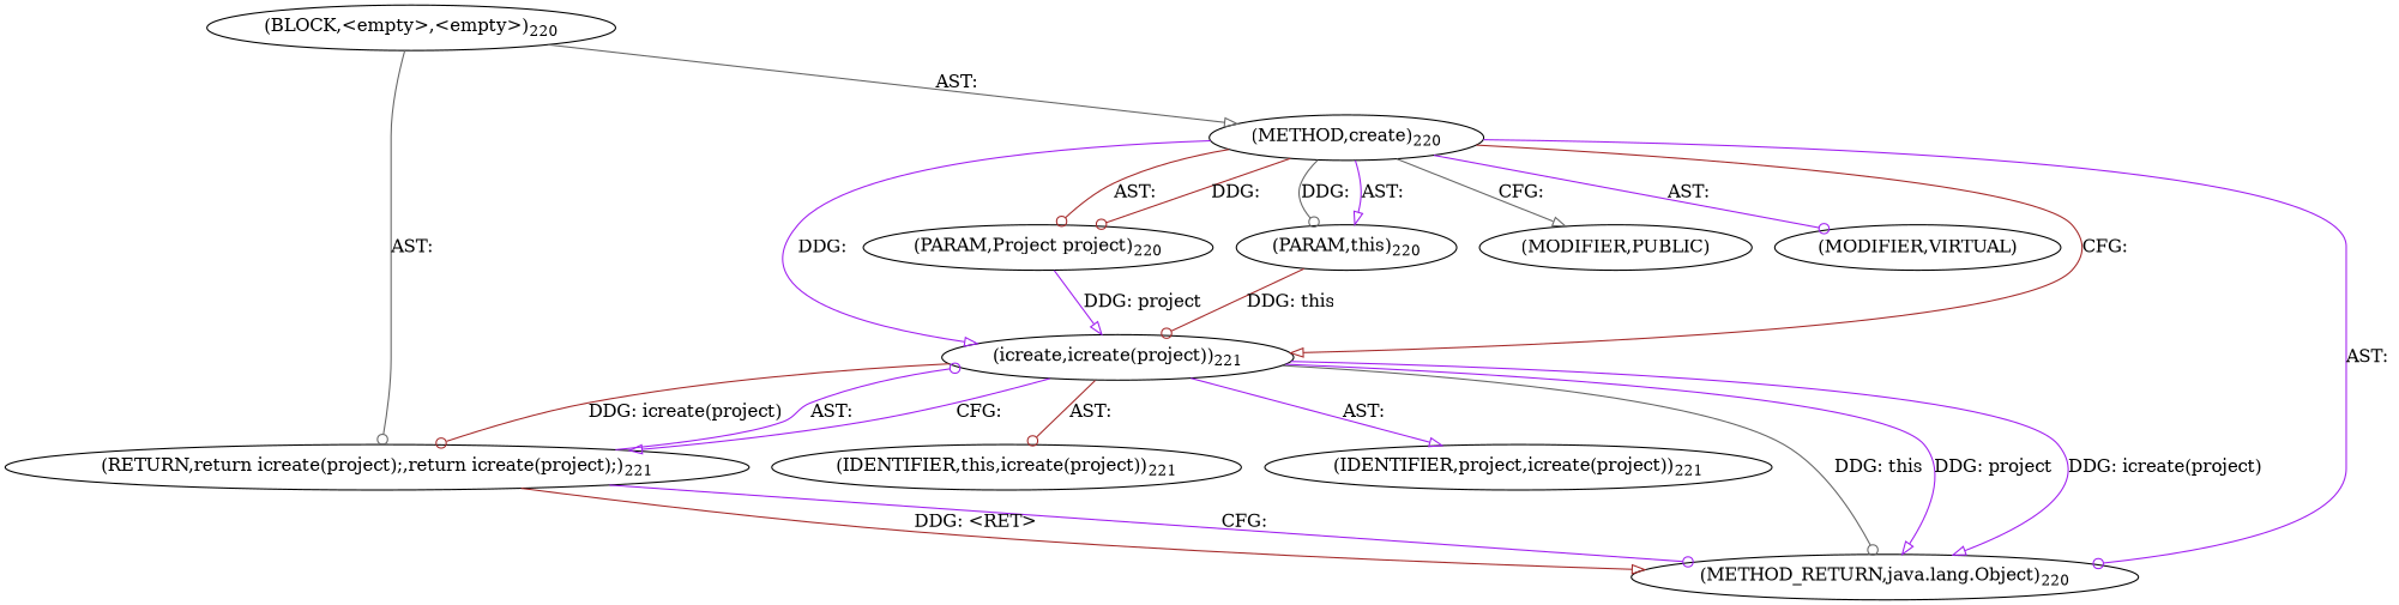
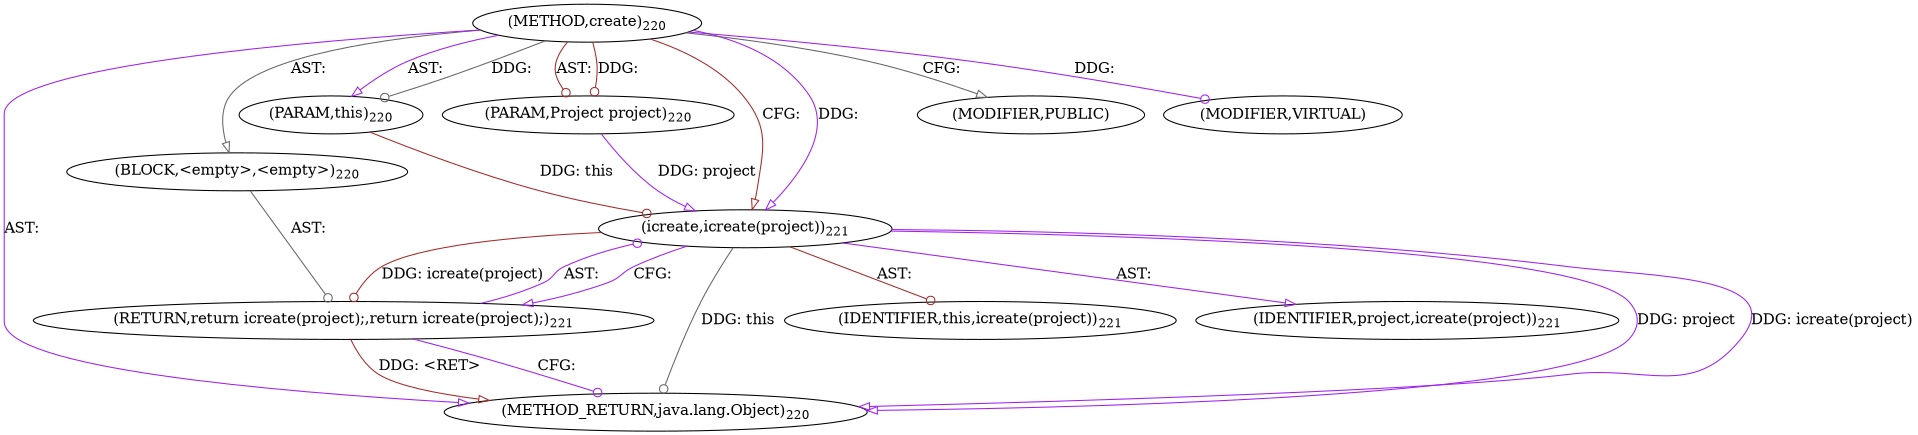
  digraph {
    edge [arrowhead=onormal color=purple]
    n1 [label=<(METHOD,create)<SUB>220</SUB>>]
    n2 [label=<(PARAM,this)<SUB>220</SUB>>]
    n3 [label=<(PARAM,Project project)<SUB>220</SUB>>]
    n4 [label=<(BLOCK,&lt;empty&gt;,&lt;empty&gt;)<SUB>220</SUB>>]
    n5 [label=<(icreate,icreate(project))<SUB>221</SUB>>]
    n6 [label=<(MODIFIER,PUBLIC)>]
    n7 [label=<(MODIFIER,VIRTUAL)>]
    n8 [label=<(METHOD_RETURN,java.lang.Object)<SUB>220</SUB>>]
    n9 [label=<(RETURN,return icreate(project);,return icreate(project);)<SUB>221</SUB>>]
    n10 [label=<(IDENTIFIER,this,icreate(project))<SUB>221</SUB>>]
    n11 [label=<(IDENTIFIER,project,icreate(project))<SUB>221</SUB>>]
    n1 -> n2 [label="AST: "]
    n1 -> n2 [arrowhead=odot color=gray40 label="DDG: "]
    n1 -> n3 [arrowhead=odot color=brown label="AST: "]
    n1 -> n3 [arrowhead=odot color=brown label="DDG: "]
-   n4 -> n1 [color=gray40 label="AST: "]
+   n1 -> n4 [color=gray40 label="AST: "]
    n1 -> n5 [color=brown label="CFG: "]
    n1 -> n5 [label="DDG: "]
    n1 -> n6 [color=gray40 label="CFG: "]
-   n1 -> n7 [arrowhead=odot label="AST: "]
-   n1 -> n8 [arrowhead=odot label="AST: "]
+   n1 -> n7 [arrowhead=odot label="DDG: "]
+   n1 -> n8 [label="AST: "]
    n2 -> n5 [arrowhead=odot color=brown label="DDG: this"]
    n3 -> n5 [label="DDG: project"]
    n4 -> n9 [arrowhead=odot color=gray40 label="AST: "]
    n5 -> n8 [arrowhead=odot color=gray40 label="DDG: this"]
    n5 -> n8 [label="DDG: project"]
    n5 -> n8 [label="DDG: icreate(project)"]
    n5 -> n9 [label="CFG: "]
    n5 -> n9 [arrowhead=odot color=brown label="DDG: icreate(project)"]
    n5 -> n10 [arrowhead=odot color=brown label="AST: "]
    n5 -> n11 [label="AST: "]
    n9 -> n5 [arrowhead=odot label="AST: "]
    n9 -> n8 [arrowhead=odot label="CFG: "]
    n9 -> n8 [color=brown label="DDG: &lt;RET&gt;"]
  }
